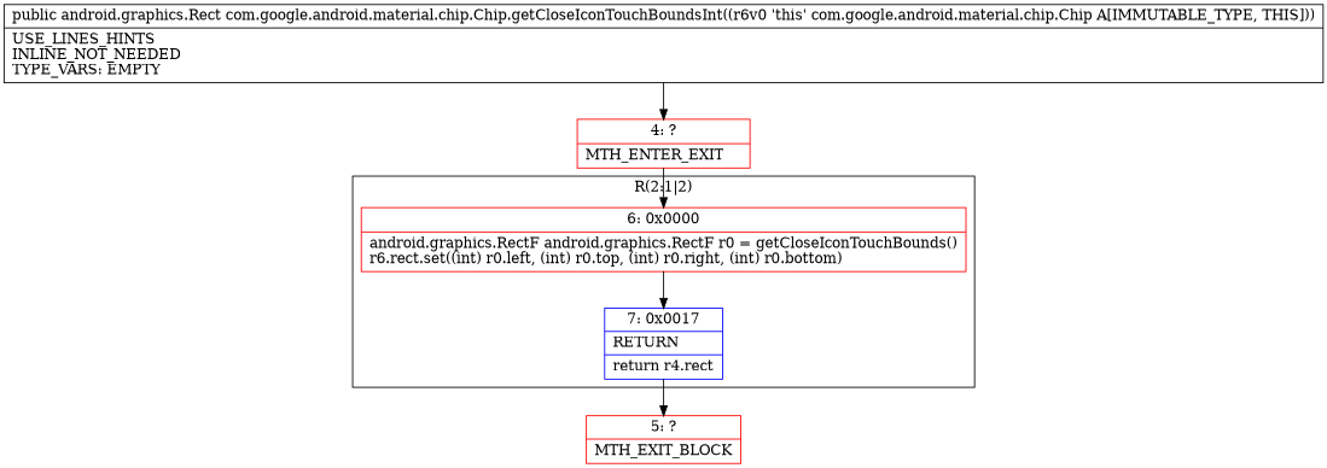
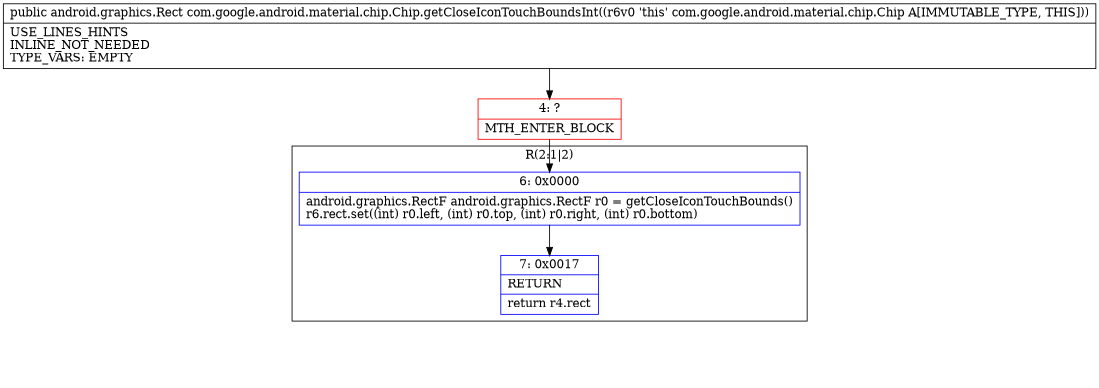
  digraph {
    node [color=blue shape=record]
-   n1 [color=red label="{6\:\ 0x0000|android.graphics.RectF android.graphics.RectF r0 = getCloseIconTouchBounds()\lr6.rect.set((int) r0.left, (int) r0.top, (int) r0.right, (int) r0.bottom)\l}"]
+   n1 [label="{6\:\ 0x0000|android.graphics.RectF android.graphics.RectF r0 = getCloseIconTouchBounds()\lr6.rect.set((int) r0.left, (int) r0.top, (int) r0.right, (int) r0.bottom)\l}"]
    n2 [label="{7\:\ 0x0017|RETURN\l|return r4.rect\l}"]
-   n3 [color=red label="{5\:\ ?|MTH_EXIT_BLOCK\l}"]
-   n4 [color=red label="{4\:\ ?|MTH_ENTER_EXIT\l}"]
+   n4 [color=red label="{4\:\ ?|MTH_ENTER_BLOCK\l}"]
    n5 [label="{public android.graphics.Rect com.google.android.material.chip.Chip.getCloseIconTouchBoundsInt((r6v0 'this' com.google.android.material.chip.Chip A[IMMUTABLE_TYPE, THIS]))  | USE_LINES_HINTS\lINLINE_NOT_NEEDED\lTYPE_VARS: EMPTY\l}" color=""]
    subgraph cluster_1 {
      label="R(2:1|2)"
      n1
      n2
    }
    n1 -> n2
-   n2 -> n3
    n4 -> n1
    n5 -> n4
  }
